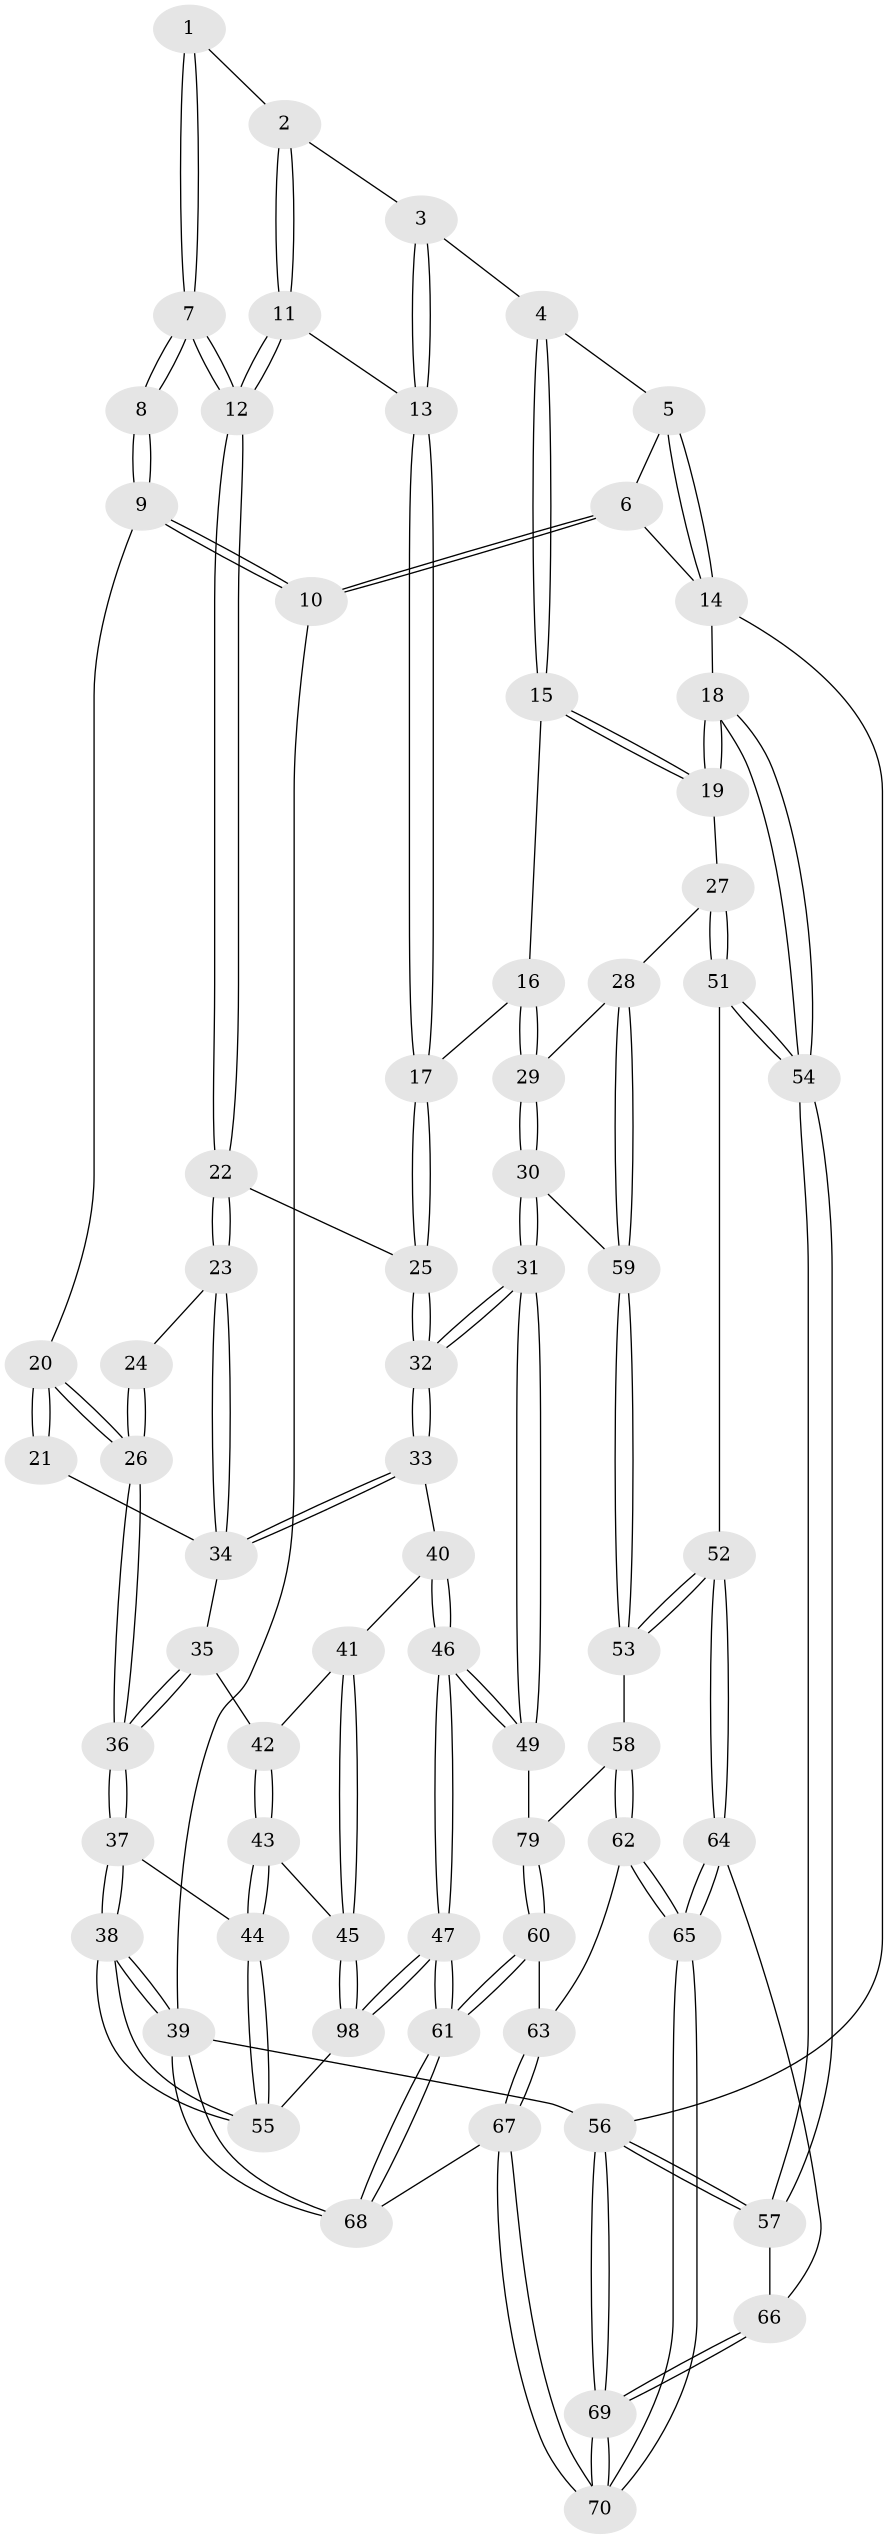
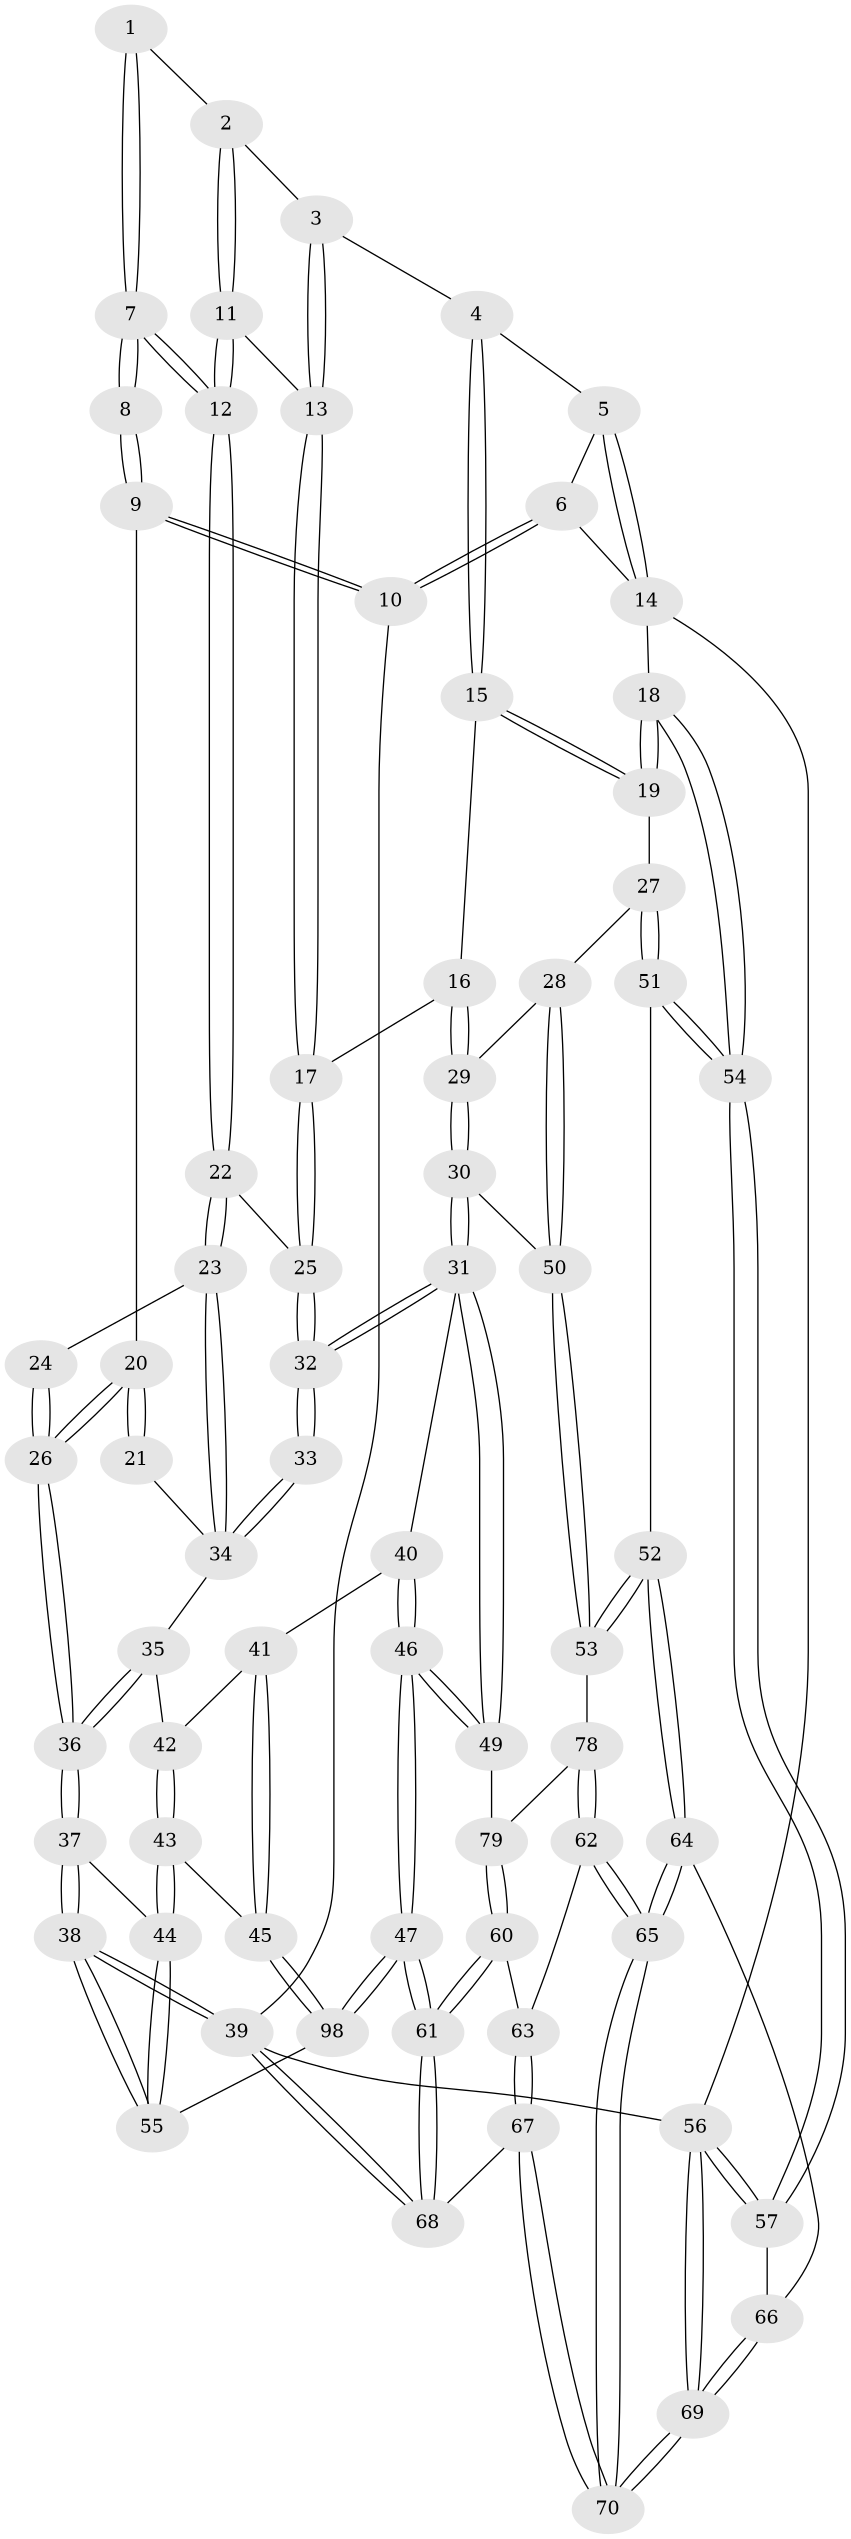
  graph {
    fontname="DejaVu Serif"
    node [color=gray90 fontname="DejaVu Serif" style=filled]
    edge [fontname="DejaVu Serif"]
    1
    2
    7
    3
    11
    8
    12
    4
    13
    5
    15
    17
    6
    14
    16
    19
    10
    18
    56
    39
    9
    22
    20
    21
    26
    68
    25
    23
    54
    57
    69
    29
    27
    30
    32
    28
    51
    34
    36
    24
    35
    33
    37
-   50 [label=59]
+   50
    52
    53
    31
    49
    n49 [label=79]
    40
    41
    46
    42
    43
    38
    44
    55
    45
    47
    n60 [label=98]
    61
    60
-   58
+   58 [label=78]
    64
    66
    65
    62
    70
    63
    67
    1 -- 2
    1 -- 7
    1 -- 7
    2 -- 3
    2 -- 11
    2 -- 11
    7 -- 8
    7 -- 8
    7 -- 12
    7 -- 12
    3 -- 4
    3 -- 13
    3 -- 13
    11 -- 12
    11 -- 12
    11 -- 13
    8 -- 9
    8 -- 9
    12 -- 22
    12 -- 22
    4 -- 5
    4 -- 15
    4 -- 15
    13 -- 17
    13 -- 17
    5 -- 6
    5 -- 14
    5 -- 14
    15 -- 16
    15 -- 19
    15 -- 19
    17 -- 25
    17 -- 25
    6 -- 14
    6 -- 10
    6 -- 10
    14 -- 18
    14 -- 56
    16 -- 17
    16 -- 29
    16 -- 29
    19 -- 27
    10 -- 39
    18 -- 19
    18 -- 19
    18 -- 54
    18 -- 54
    56 -- 57
    56 -- 57
    56 -- 69
    56 -- 69
    39 -- 56
    39 -- 68
    39 -- 68
    9 -- 10
    9 -- 10
    9 -- 20
    22 -- 25
    22 -- 23
    22 -- 23
    20 -- 21
    20 -- 21
    20 -- 26
    20 -- 26
    21 -- 34
    26 -- 36
    26 -- 36
    25 -- 32
    25 -- 32
    23 -- 34
    23 -- 34
    23 -- 24
    54 -- 57
    54 -- 57
    57 -- 66
    69 -- 70
    69 -- 70
    29 -- 30
    29 -- 30
    27 -- 28
    27 -- 51
    27 -- 51
    30 -- 50
    30 -- 31
    30 -- 31
    32 -- 33
    32 -- 33
    28 -- 29
    28 -- 50
    28 -- 50
    51 -- 54
    51 -- 54
    51 -- 52
    34 -- 35
    36 -- 37
    36 -- 37
    24 -- 26
    24 -- 26
    35 -- 36
    35 -- 36
    35 -- 42
    33 -- 34
    33 -- 34
-   33 -- 40
+   31 -- 40
    37 -- 38
    37 -- 38
    37 -- 44
    50 -- 53
    50 -- 53
    52 -- 53
    52 -- 53
    52 -- 64
    52 -- 64
    53 -- 58
    31 -- 32
    31 -- 32
    31 -- 49
    31 -- 49
    49 -- n49
    n49 -- 60
    n49 -- 60
    40 -- 41
    40 -- 46
    40 -- 46
    41 -- 42
    41 -- 45
    41 -- 45
    46 -- 49
    46 -- 49
    46 -- 47
    46 -- 47
    42 -- 43
    42 -- 43
    43 -- 44
    43 -- 44
    43 -- 45
    38 -- 39
    38 -- 39
    38 -- 55
    38 -- 55
    44 -- 55
    44 -- 55
    45 -- n60
    45 -- n60
    47 -- n60
    47 -- n60
    47 -- 61
    47 -- 61
    n60 -- 55
    61 -- 68
    61 -- 68
    60 -- 61
    60 -- 61
    60 -- 63
    58 -- n49
    58 -- 62
    58 -- 62
    64 -- 66
    64 -- 65
    64 -- 65
    66 -- 69
    66 -- 69
    65 -- 70
    65 -- 70
    62 -- 65
    62 -- 65
    62 -- 63
    63 -- 67
    63 -- 67
    67 -- 68
    67 -- 70
    67 -- 70
  }
